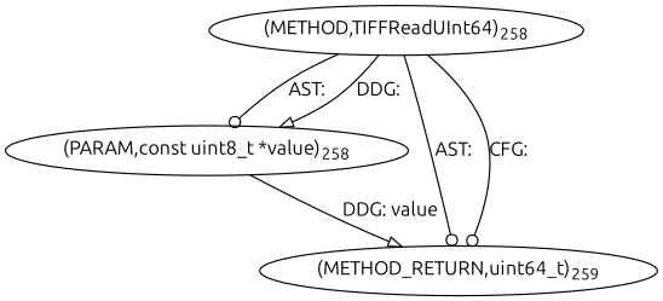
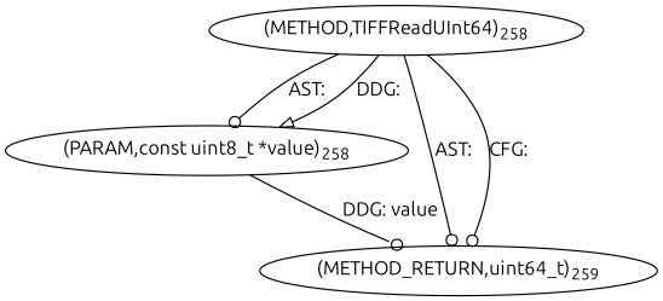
  digraph {
    fontname=Ubuntu
    node [fontname=Ubuntu]
    edge [arrowhead=odot fontname=Ubuntu]
    n1 [label=<(METHOD,TIFFReadUInt64)<SUB>258</SUB>>]
    n2 [label=<(PARAM,const uint8_t *value)<SUB>258</SUB>>]
    n3 [label=<(METHOD_RETURN,uint64_t)<SUB>259</SUB>>]
    n1 -> n2 [label="AST: "]
    n1 -> n2 [arrowhead=onormal label="DDG: "]
    n1 -> n3 [label="AST: "]
    n1 -> n3 [label="CFG: "]
-   n2 -> n3 [arrowhead=onormal label="DDG: value"]
+   n2 -> n3 [label="DDG: value"]
  }
